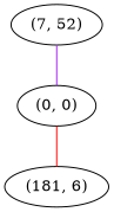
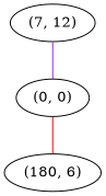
  graph {
-   "(7, 12)" [label="(7, 52)"]
+   "(7, 12)"
    "(0, 0)"
-   "(181, 6)"
+   "(181, 6)" [label="(180, 6)"]
    "(7, 12)" -- "(0, 0)" [color=purple weight=4]
    "(0, 0)" -- "(181, 6)" [color=red weight=1]
  }
